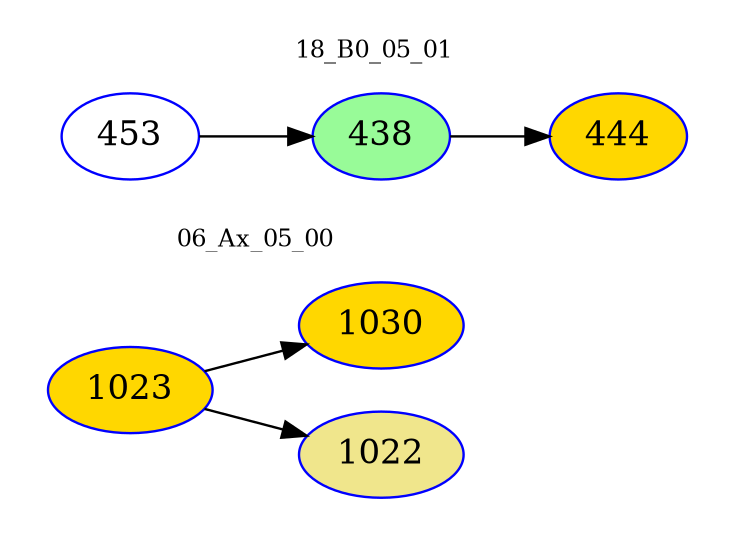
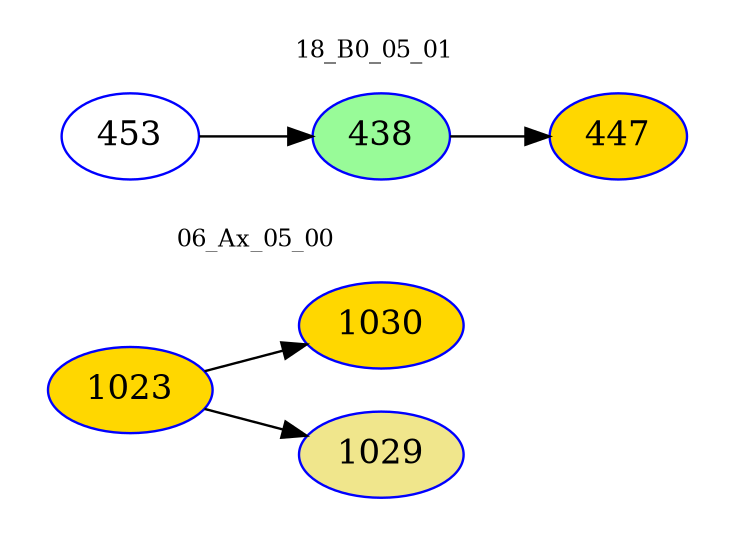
  digraph {
    rankdir=LR
    node [color=blue fillcolor=gold style=filled]
    edge [color=black]
    n1 [label=1023]
-   n2 [fillcolor=khaki label=1022]
+   n2 [fillcolor=khaki label=1029]
    n3 [label=1030]
    n4 [fillcolor=palegreen label=438]
    n5 [fillcolor=white label=453]
-   n6 [label=444]
+   n6 [label=447]
    subgraph cluster_1 {
      color=white
      fontsize=10
      label="06_Ax_05_00"
      n1
      n2
      n3
    }
    subgraph cluster_2 {
      color=white
      fontsize=10
      label="18_B0_05_01"
      n4
      n5
      n6
    }
    n1 -> n2
    n1 -> n3
    n4 -> n6
    n5 -> n4
  }
